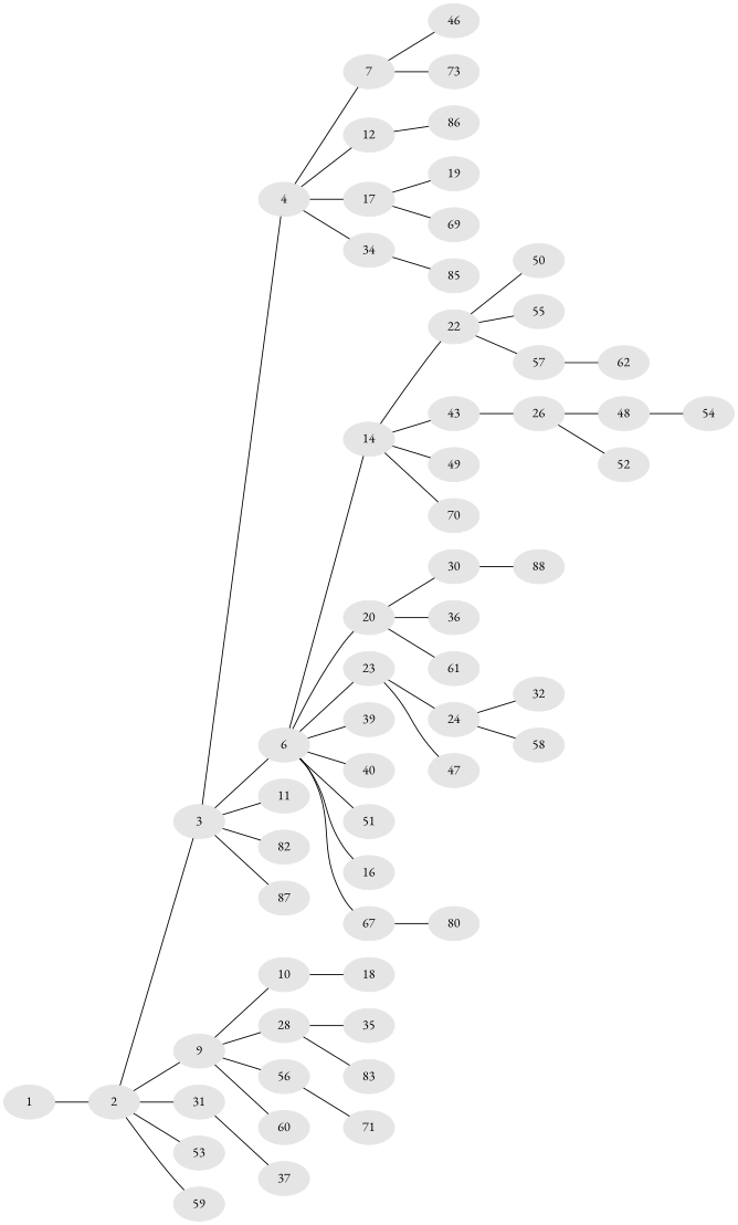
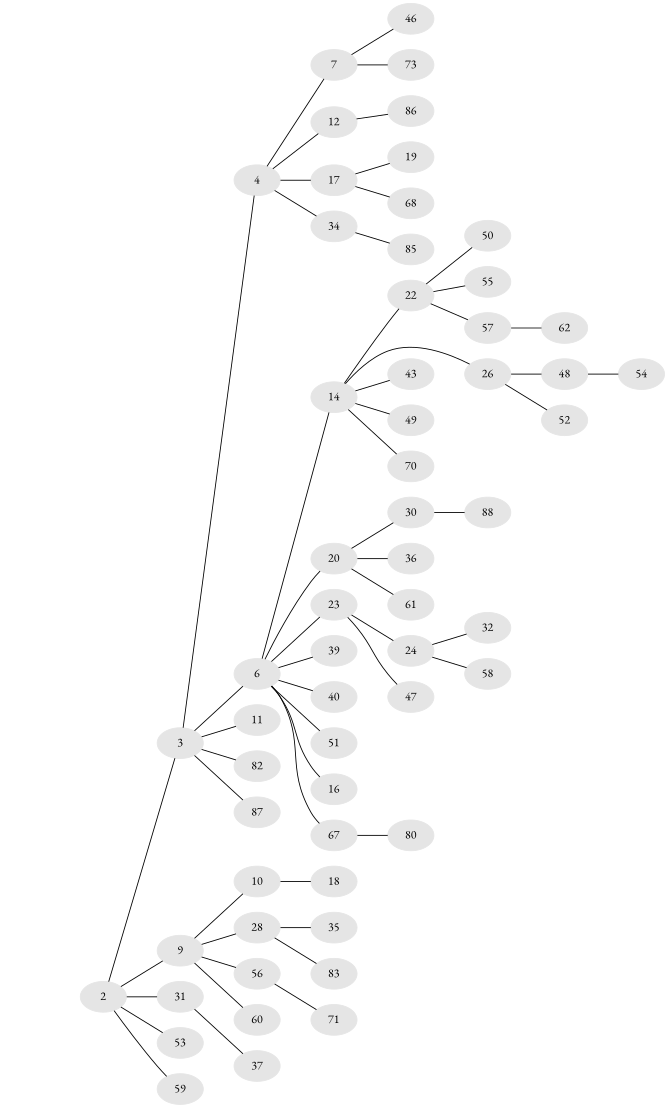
  graph {
    fontname="EB Garamond"
    rankdir=LR
    node [color=gray90 fontname="EB Garamond" style=filled]
    edge [fontname="EB Garamond"]
-   1 [super="+77"]
    2 [super="+21"]
    3 [super="+5"]
    9 [super="+29"]
    31
    53
    59
    4 [super="+41"]
    6 [super="+8"]
    11 [super="+15"]
    82
    87
    10
    28 [super="+63"]
    56
    60
    37 [super="+74"]
    7 [super="+13"]
    12 [super="+75"]
    17 [super="+76"]
    34 [super="+81"]
    14 [super="+16"]
    20 [super="+43"]
    23 [super="+25"]
    39 [super="+44"]
    40 [super="+42"]
    51
    n28 [label=16]
    67 [super="+69"]
    46
    73
    86
    19
-   68 [label=69]
+   68
    85
    22 [super="+38"]
    26 [super="+33"]
    n38 [label=43]
    49
    70
    30 [super="+62"]
    36
    61 [super="+78"]
    24 [super="+27"]
    47
    80
    18
    35
    83
    71 [super="+89"]
    50
    55
    57 [super="+84"]
    48
    52
    88
    n57 [label=62]
    32 [super="+65"]
    58 [super="+72"]
    54
-   1 -- 2
    2 -- 3
    2 -- 9
    2 -- 31
    2 -- 53
    2 -- 59
    3 -- 4
    3 -- 6
    3 -- 11
    3 -- 82
    3 -- 87
    9 -- 10
    9 -- 28
    9 -- 56
    9 -- 60
    31 -- 37
    4 -- 7
    4 -- 12
    4 -- 17
    4 -- 34
    6 -- 14
    6 -- 20
    6 -- 23
    6 -- 39
    6 -- 40
    6 -- 51
    6 -- n28
    6 -- 67
    10 -- 18
    28 -- 35
    28 -- 83
    56 -- 71
    7 -- 46
    7 -- 73
    12 -- 86
    17 -- 19
    17 -- 68
    34 -- 85
    14 -- 22
-   n38 -- 26
+   14 -- 26
    14 -- n38
    14 -- 49
    14 -- 70
    20 -- 30
    20 -- 36
    20 -- 61
    23 -- 24
    23 -- 47
    67 -- 80
    22 -- 50
    22 -- 55
    22 -- 57
    26 -- 48
    26 -- 52
    30 -- 88
    24 -- 32
    24 -- 58
    57 -- n57
    48 -- 54
  }
